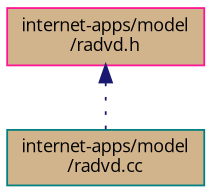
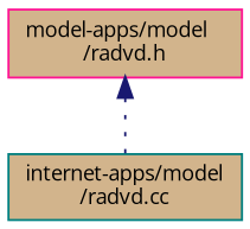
  digraph {
    fontname="Open Sans"
    node [fillcolor=tan fontname="Open Sans" fontsize=10 shape=record style=filled]
-   n1 [color=deeppink fontcolor=black height=0.2 label="internet-apps/model\l/radvd.h" width=0.4]
+   n1 [color=deeppink fontcolor=black height=0.2 label="model-apps/model\l/radvd.h" width=0.4]
    n2 [color=teal height=0.2 label="internet-apps/model\l/radvd.cc" width=0.4]
    n1 -> n2 [color=midnightblue dir=back fontname="Open Sans" fontsize=10 labelfontname=Helvetica labelfontsize=10 style=dotted]
  }
